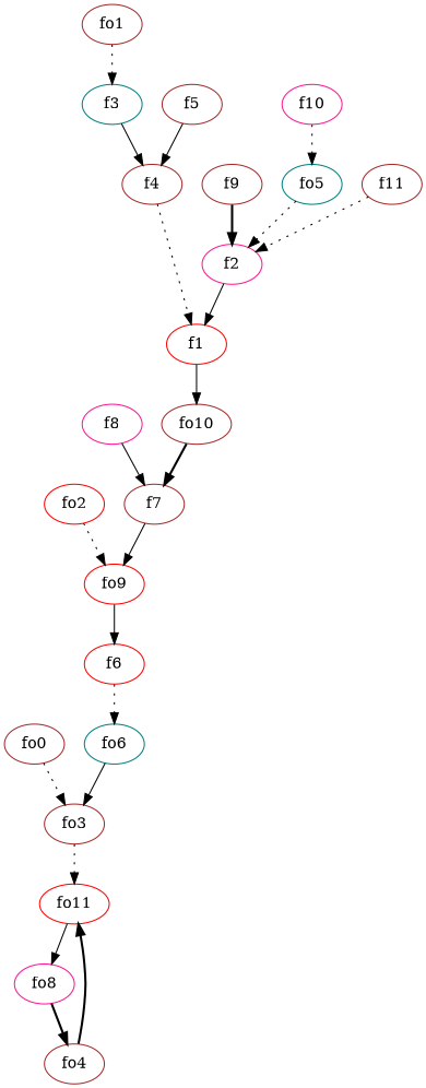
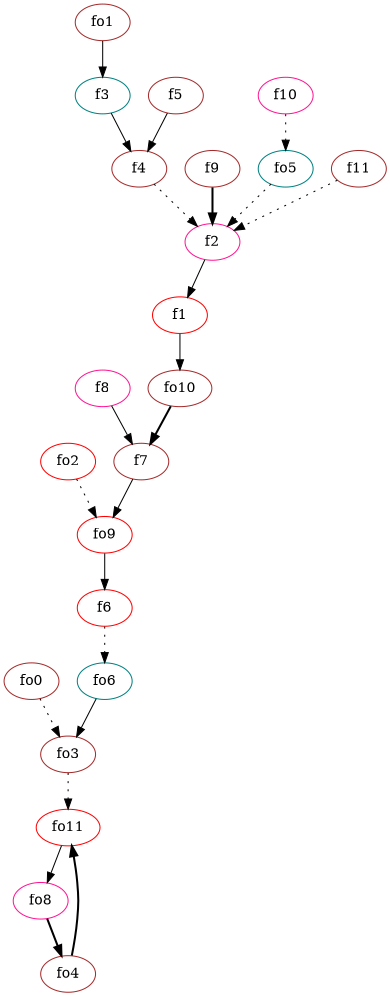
  strict digraph {
    node [color=brown]
    edge [style=solid weight=2]
    f1 [color=red]
    fo10
    f7
    f2 [color=deeppink]
    f3 [color=teal]
    f4
    f5
    f6 [color=red]
    fo6 [color=teal]
    fo3
    fo9 [color=red]
    f8 [color=deeppink]
    f9
    f10 [color=deeppink]
    fo5 [color=teal]
    f11
    fo1
    fo2 [color=red]
    fo11 [color=red]
    fo8 [color=deeppink]
    fo4
    n22 [label=fo0]
    f1 -> fo10
    fo10 -> f7 [style=bold]
    f7 -> fo9
    f2 -> f1
    f3 -> f4
-   f4 -> f1 [style=dotted]
+   f4 -> f2 [style=dotted]
    f5 -> f4
    f6 -> fo6 [style=dotted]
    fo6 -> fo3
    fo3 -> fo11 [style=dotted]
    fo9 -> f6
    f8 -> f7
    f9 -> f2 [style=bold]
    f10 -> fo5 [style=dotted]
    fo5 -> f2 [style=dotted]
    f11 -> f2 [style=dotted]
-   fo1 -> f3 [style=dotted]
+   fo1 -> f3
    fo2 -> fo9 [style=dotted]
    fo11 -> fo8
    fo8 -> fo4 [style=bold]
    fo4 -> fo11 [style=bold]
    n22 -> fo3 [style=dotted]
  }
